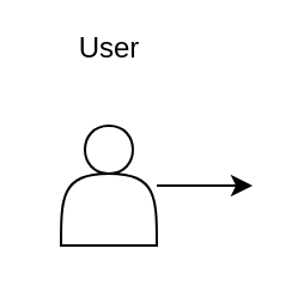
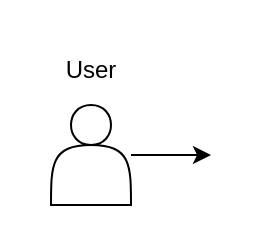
  <mxCell id="0" />
  <mxCell id="1" parent="0" />
  <mxCell id="2" style="edgeStyle=none;html=1;" edge="1" parent="1" source="3"><mxGeometry relative="1" as="geometry"><mxPoint x="105" y="77" as="targetPoint" /></mxGeometry></mxCell>
  <mxCell id="3" value="" style="shape=actor;whiteSpace=wrap;html=1;" vertex="1" parent="1"><mxGeometry x="25" y="52" width="40" height="50" as="geometry" /></mxCell>
- <mxCell id="4" value="User" style="text;html=1;align=center;verticalAlign=middle;resizable=0;points=[];autosize=1;strokeColor=none;fillColor=none;" vertex="1" parent="1"><mxGeometry x="20" y="5" width="50" height="30" as="geometry" /></mxCell>
+ <mxCell id="4" value="User" style="text;html=1;align=center;verticalAlign=middle;resizable=0;points=[];autosize=1;strokeColor=none;fillColor=none;" vertex="1" parent="1"><mxGeometry x="20" y="20" width="50" height="30" as="geometry" /></mxCell>
